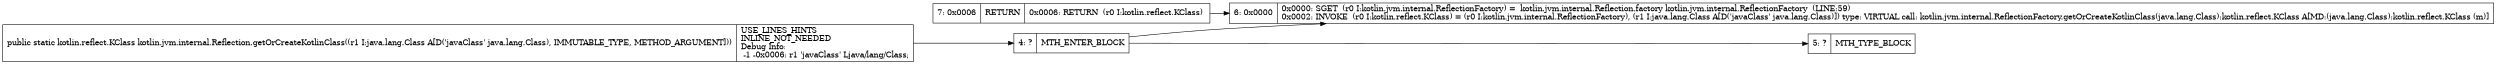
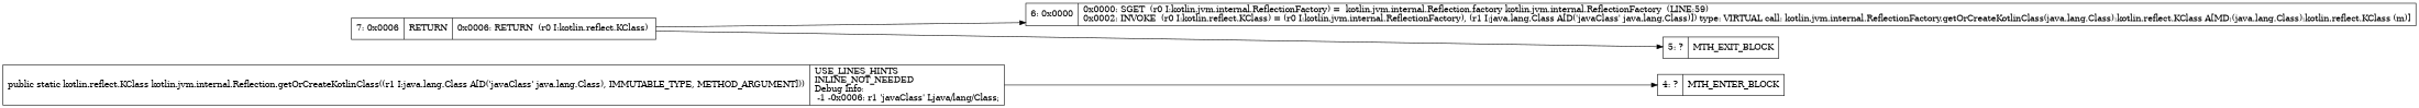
  digraph {
    rankdir=LR
    node [shape=record]
    n1 [label="{4\:\ ?|MTH_ENTER_BLOCK\l}"]
    n2 [label="{6\:\ 0x0000|0x0000: SGET  (r0 I:kotlin.jvm.internal.ReflectionFactory) =  kotlin.jvm.internal.Reflection.factory kotlin.jvm.internal.ReflectionFactory  (LINE:59)\l0x0002: INVOKE  (r0 I:kotlin.reflect.KClass) = (r0 I:kotlin.jvm.internal.ReflectionFactory), (r1 I:java.lang.Class A[D('javaClass' java.lang.Class)]) type: VIRTUAL call: kotlin.jvm.internal.ReflectionFactory.getOrCreateKotlinClass(java.lang.Class):kotlin.reflect.KClass A[MD:(java.lang.Class):kotlin.reflect.KClass (m)]\l}"]
    n3 [label="{7\:\ 0x0006|RETURN\l|0x0006: RETURN  (r0 I:kotlin.reflect.KClass) \l}"]
-   n4 [label="{5\:\ ?|MTH_TYPE_BLOCK\l}"]
+   n4 [label="{5\:\ ?|MTH_EXIT_BLOCK\l}"]
    n5 [label="{public static kotlin.reflect.KClass kotlin.jvm.internal.Reflection.getOrCreateKotlinClass((r1 I:java.lang.Class A[D('javaClass' java.lang.Class), IMMUTABLE_TYPE, METHOD_ARGUMENT]))  | USE_LINES_HINTS\lINLINE_NOT_NEEDED\lDebug Info:\l  \-1 \-0x0006: r1 'javaClass' Ljava\/lang\/Class;\l}"]
-   n1 -> n2
    n3 -> n2
-   n1 -> n4
+   n3 -> n4
    n5 -> n1
  }
